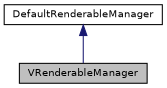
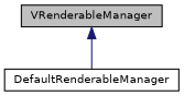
  digraph {
    node [color=black fontname=Helvetica fontsize=10 shape=record style=filled]
    n1 [fillcolor=grey75 fontcolor=black height=0.2 label=VRenderableManager width=0.4]
    n2 [fillcolor=white height=0.2 label=DefaultRenderableManager width=0.4]
-   n2 -> n1 [color=midnightblue dir=back fontname=Helvetica fontsize=10 labelfontname=Helvetica labelfontsize=10 style=solid]
+   n1 -> n2 [color=midnightblue dir=back fontname=Helvetica fontsize=10 labelfontname=Helvetica labelfontsize=10 style=solid]
  }
